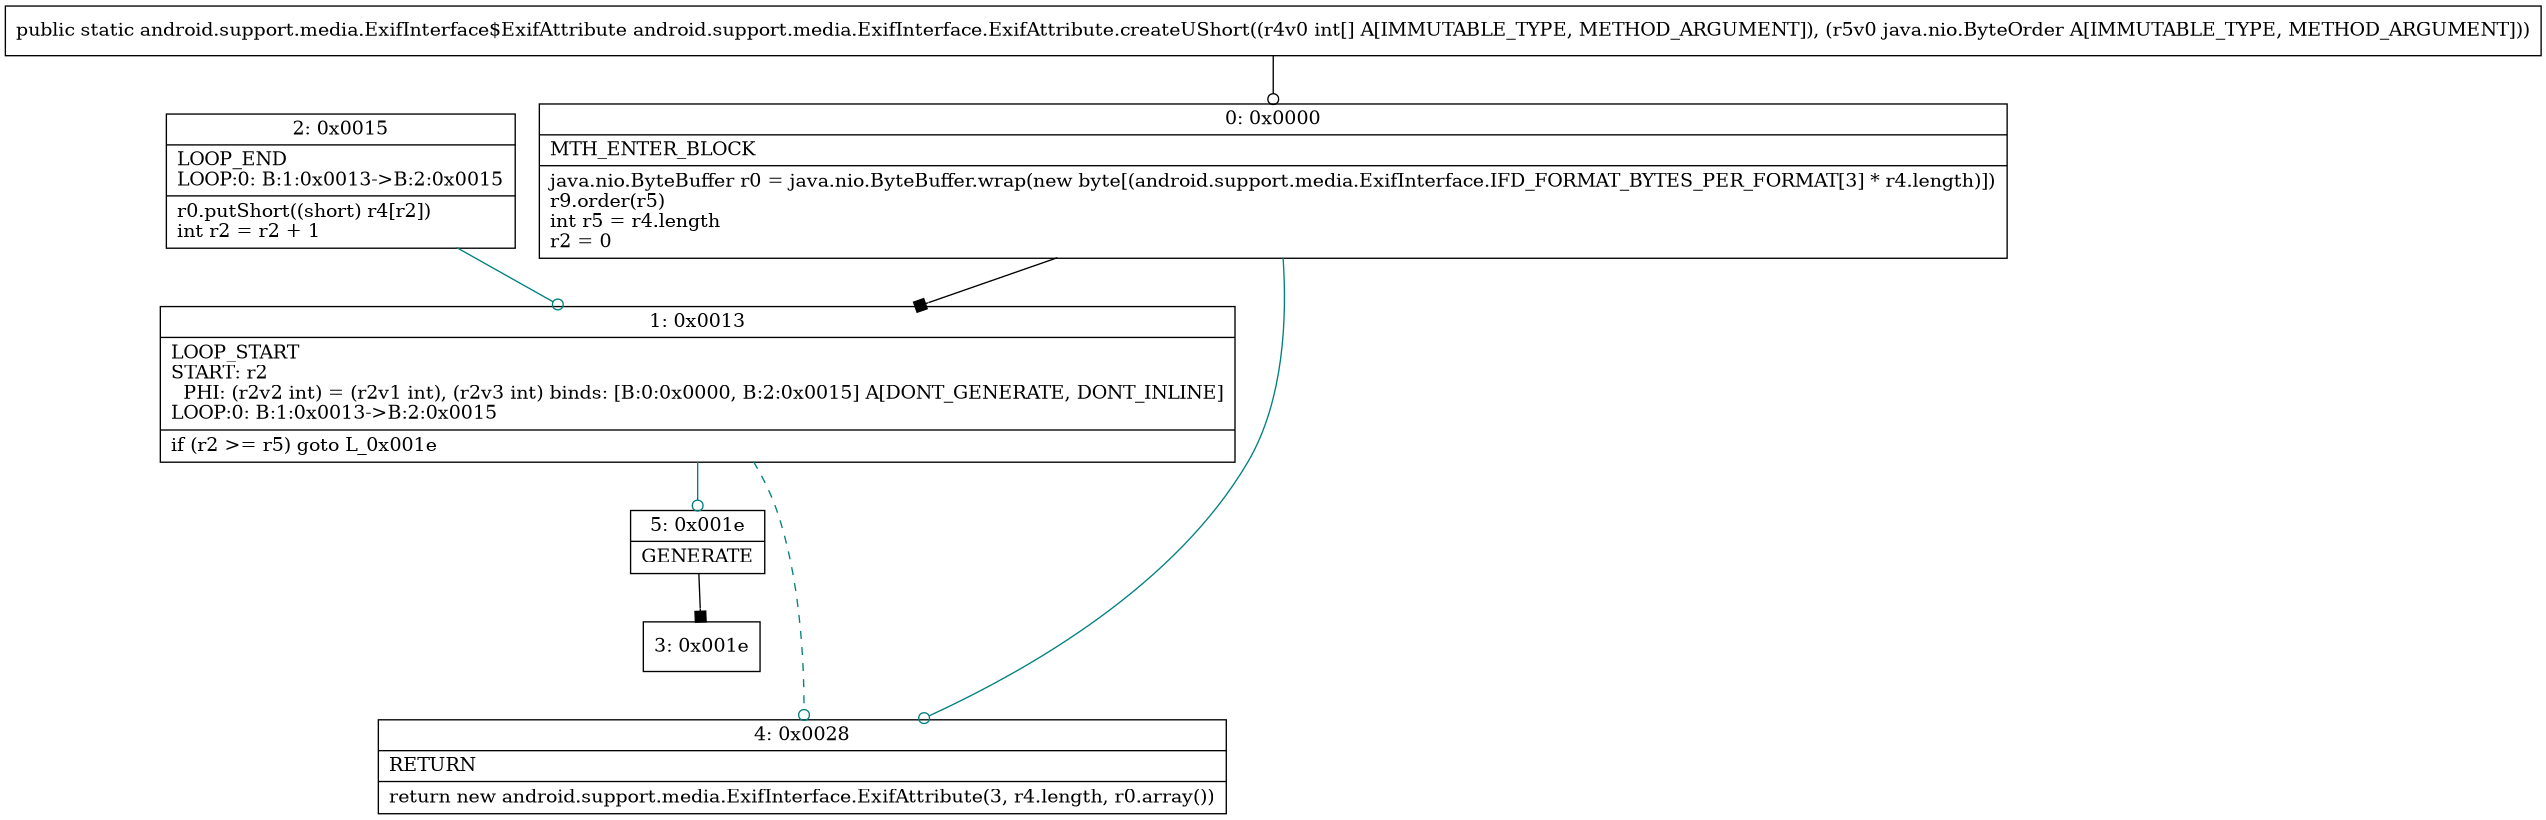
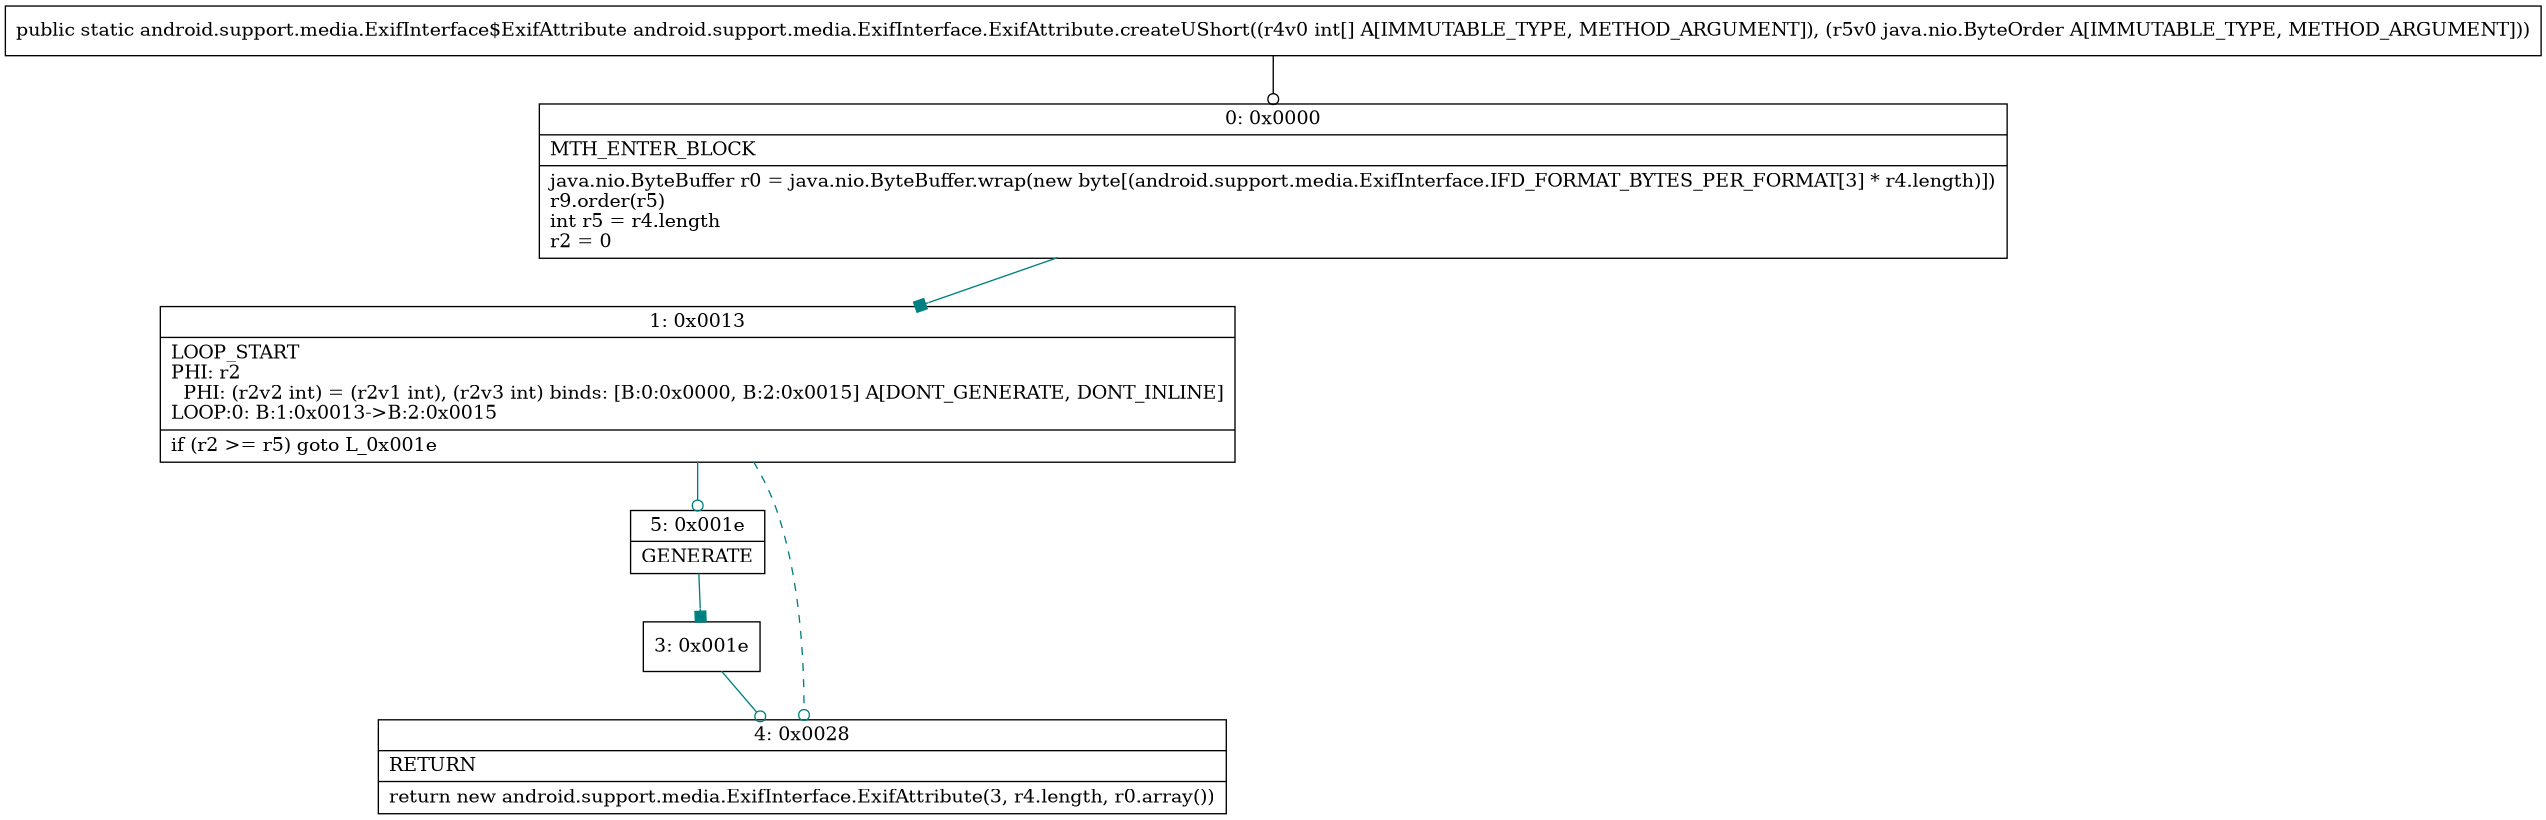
  digraph {
    node [shape=record]
    edge [arrowhead=odot color=teal]
    n1 [label="{0\:\ 0x0000|MTH_ENTER_BLOCK\l|java.nio.ByteBuffer r0 = java.nio.ByteBuffer.wrap(new byte[(android.support.media.ExifInterface.IFD_FORMAT_BYTES_PER_FORMAT[3] * r4.length)])\lr9.order(r5)\lint r5 = r4.length\lr2 = 0\l}"]
-   n2 [label="{1\:\ 0x0013|LOOP_START\lSTART: r2 \l  PHI: (r2v2 int) = (r2v1 int), (r2v3 int) binds: [B:0:0x0000, B:2:0x0015] A[DONT_GENERATE, DONT_INLINE]\lLOOP:0: B:1:0x0013\-\>B:2:0x0015\l|if (r2 \>= r5) goto L_0x001e\l}"]
+   n2 [label="{1\:\ 0x0013|LOOP_START\lPHI: r2 \l  PHI: (r2v2 int) = (r2v1 int), (r2v3 int) binds: [B:0:0x0000, B:2:0x0015] A[DONT_GENERATE, DONT_INLINE]\lLOOP:0: B:1:0x0013\-\>B:2:0x0015\l|if (r2 \>= r5) goto L_0x001e\l}"]
    n3 [label="{5\:\ 0x001e|GENERATE\l}"]
    n4 [label="{4\:\ 0x0028|RETURN\l|return new android.support.media.ExifInterface.ExifAttribute(3, r4.length, r0.array())\l}"]
-   n5 [label="{2\:\ 0x0015|LOOP_END\lLOOP:0: B:1:0x0013\-\>B:2:0x0015\l|r0.putShort((short) r4[r2])\lint r2 = r2 + 1\l}"]
    n6 [label="{3\:\ 0x001e}"]
    n7 [label="{public static android.support.media.ExifInterface$ExifAttribute android.support.media.ExifInterface.ExifAttribute.createUShort((r4v0 int[] A[IMMUTABLE_TYPE, METHOD_ARGUMENT]), (r5v0 java.nio.ByteOrder A[IMMUTABLE_TYPE, METHOD_ARGUMENT])) }"]
-   n1 -> n2 [arrowhead=box color=black]
+   n1 -> n2 [arrowhead=box]
    n2 -> n3
    n2 -> n4 [style=dashed]
-   n3 -> n6 [arrowhead=box color=black]
-   n5 -> n2
-   n1 -> n4
+   n3 -> n6 [arrowhead=box]
+   n6 -> n4
    n7 -> n1 [color=black]
  }
